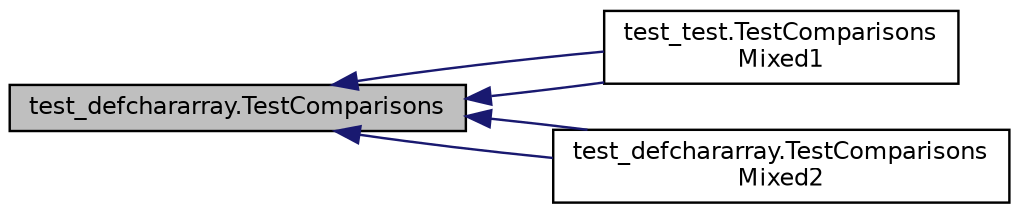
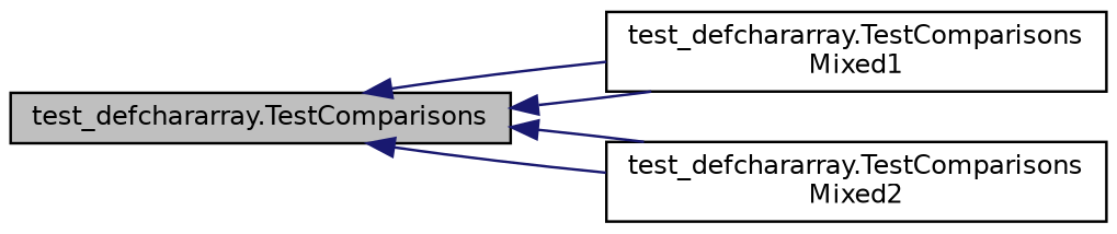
  digraph {
    rankdir=LR
    node [color=black fillcolor=white fontname=Helvetica fontsize=10 shape=record style=filled]
    edge [color=midnightblue dir=back fontname=Helvetica fontsize=10 labelfontname=Helvetica labelfontsize=10 style=solid]
    n1 [fillcolor=grey75 fontcolor=black height=0.2 label="test_defchararray.TestComparisons" width=0.4]
-   n2 [height=0.2 label="test_test.TestComparisons\lMixed1" width=0.4]
+   n2 [height=0.2 label="test_defchararray.TestComparisons\lMixed1" width=0.4]
    n3 [height=0.2 label="test_defchararray.TestComparisons\lMixed2" width=0.4]
    n1 -> n2
    n1 -> n2
    n1 -> n3
    n1 -> n3
  }
